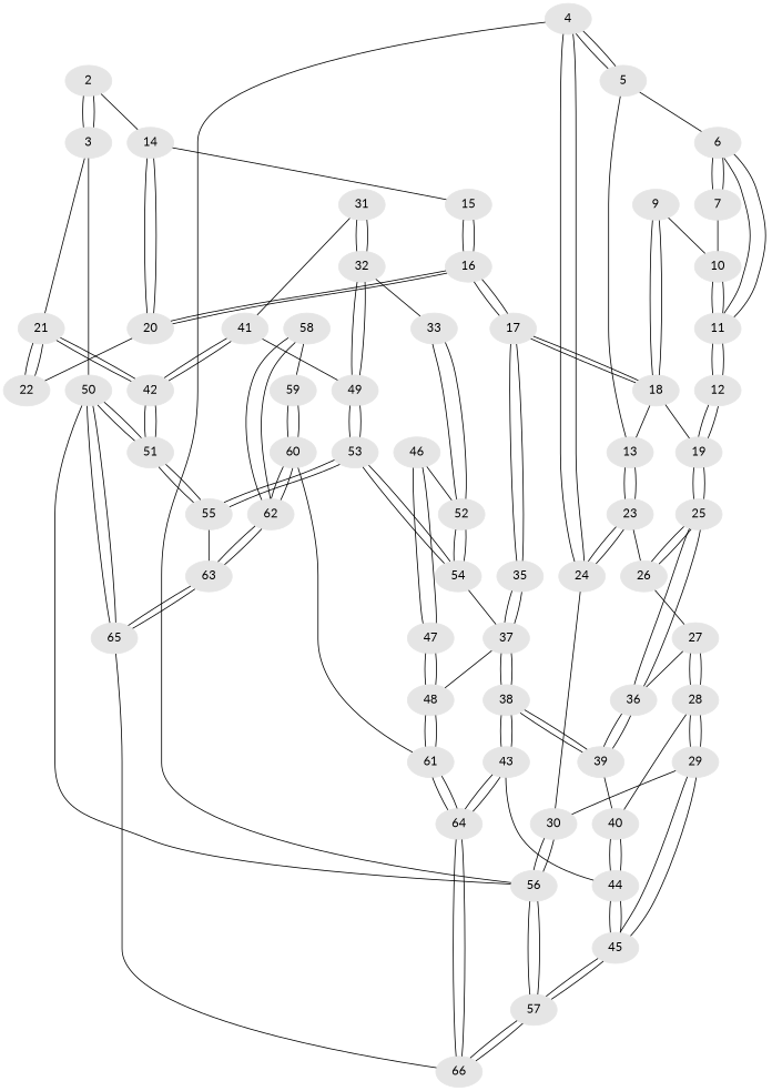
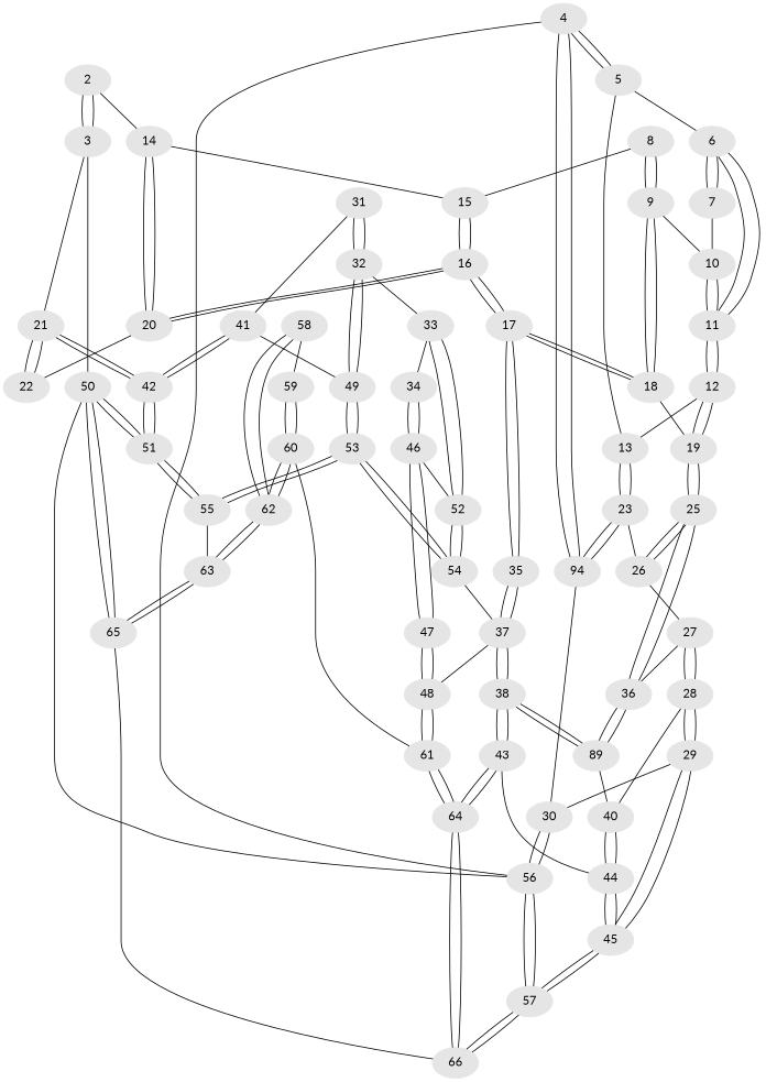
  graph {
    fontname=Lato
    node [color=gray90 fontname=Lato style=filled]
    edge [fontname=Lato]
    2
    3
    14
+   8
    9
    15
    21
    50
    20
    4
    5
-   24
+   24 [label=94]
    56
    22
    42
    51
    65
    6
    13
    30
    57
    7
    11
    23
    10
    12
    18
    16
    19
    25
    26
    17
    35
    37
    36
    31
    32
    41
    27
-   39
+   39 [label=89]
    28
    29
    40
    45
    44
    33
    49
+   34
    52
    53
    46
    54
    47
    38
    48
    43
    61
    64
    55
    66
    59
    60
    63
    58
    62
    2 -- 3
    2 -- 3
    2 -- 14
    3 -- 21
    3 -- 50
    14 -- 15
    14 -- 20
    14 -- 20
+   8 -- 9
+   8 -- 9
+   8 -- 15
    9 -- 10
    9 -- 18
    9 -- 18
    15 -- 16
    15 -- 16
    21 -- 22
    21 -- 22
    21 -- 42
    21 -- 42
    50 -- 56
    50 -- 51
    50 -- 51
    50 -- 65
    50 -- 65
    20 -- 22
    4 -- 5
    4 -- 5
    4 -- 24
    4 -- 24
    4 -- 56
    5 -- 6
    5 -- 13
    24 -- 30
    56 -- 57
    56 -- 57
    42 -- 51
    42 -- 51
    51 -- 55
    51 -- 55
    65 -- 66
    6 -- 7
    6 -- 7
    6 -- 11
    6 -- 11
    13 -- 23
    13 -- 23
    30 -- 56
    30 -- 56
    57 -- 66
    57 -- 66
    7 -- 10
    11 -- 12
    11 -- 12
    23 -- 24
    23 -- 24
    23 -- 26
    10 -- 11
    10 -- 11
-   18 -- 13
+   12 -- 13
    12 -- 19
    12 -- 19
    18 -- 19
    16 -- 20
    16 -- 20
    16 -- 17
    16 -- 17
    19 -- 25
    19 -- 25
    25 -- 26
    25 -- 26
    25 -- 36
    25 -- 36
    26 -- 27
    17 -- 18
    17 -- 18
    17 -- 35
    17 -- 35
    35 -- 37
    35 -- 37
    37 -- 38
    37 -- 38
    37 -- 48
    36 -- 39
    36 -- 39
    31 -- 32
    31 -- 32
    31 -- 41
    32 -- 33
    32 -- 49
    32 -- 49
    41 -- 42
    41 -- 42
    41 -- 49
    27 -- 36
    27 -- 28
    27 -- 28
    39 -- 40
    28 -- 29
    28 -- 29
    28 -- 40
    29 -- 30
    29 -- 45
    29 -- 45
    40 -- 44
    40 -- 44
    45 -- 57
    45 -- 57
    44 -- 45
    44 -- 45
+   33 -- 34
    33 -- 52
    33 -- 52
    49 -- 53
    49 -- 53
+   34 -- 46
+   34 -- 46
    52 -- 54
    52 -- 54
    53 -- 54
    53 -- 54
    53 -- 55
    53 -- 55
    46 -- 52
    46 -- 47
    46 -- 47
    54 -- 37
    47 -- 48
    47 -- 48
    38 -- 39
    38 -- 39
    38 -- 43
    38 -- 43
    48 -- 61
    48 -- 61
    43 -- 44
    43 -- 64
    43 -- 64
    61 -- 64
    61 -- 64
    64 -- 66
    64 -- 66
    55 -- 63
    59 -- 60
    59 -- 60
    60 -- 61
    60 -- 62
    60 -- 62
    63 -- 65
    63 -- 65
    58 -- 59
    58 -- 62
    58 -- 62
    62 -- 63
    62 -- 63
  }
